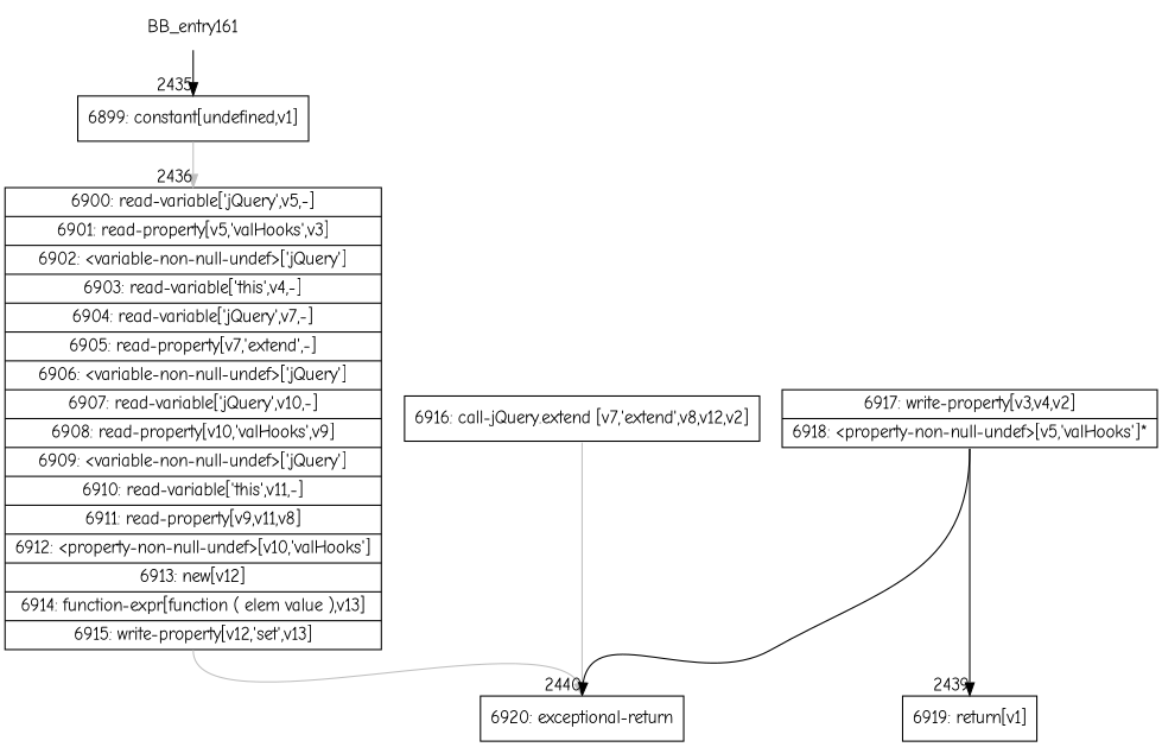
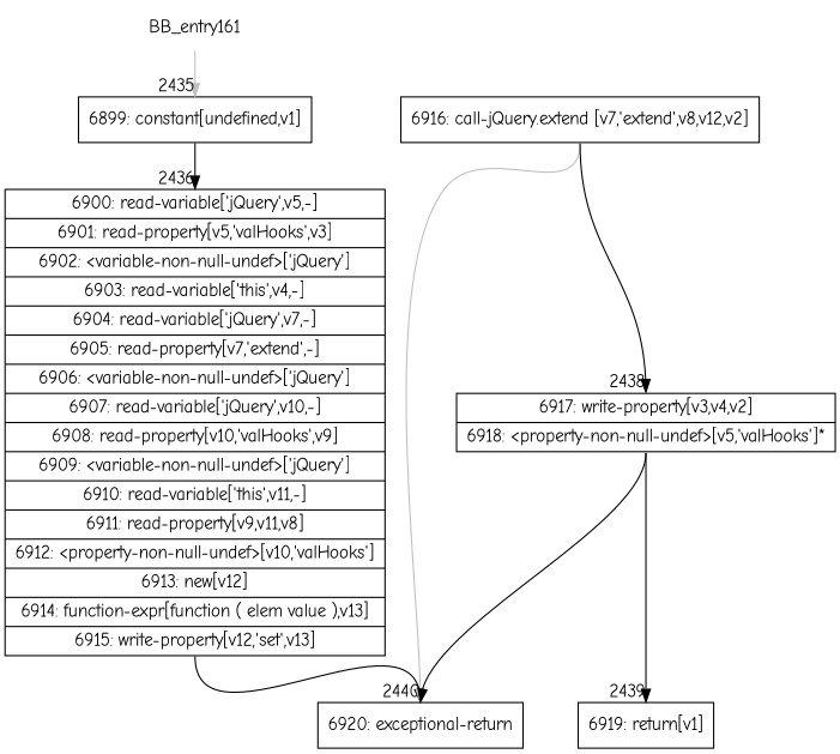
  digraph {
    fontname="Comic Neue"
    rankdir=TD
    node [fontname="Comic Neue" shape=record]
    edge [fontname="Comic Neue" headport=n tailport=s]
    n1 [label=BB_entry161 shape=none]
    n2 [label="{6899: constant[undefined,v1]}"]
    n3 [label="{6900: read-variable['jQuery',v5,-]|6901: read-property[v5,'valHooks',v3]|6902: \<variable-non-null-undef\>['jQuery']|6903: read-variable['this',v4,-]|6904: read-variable['jQuery',v7,-]|6905: read-property[v7,'extend',-]|6906: \<variable-non-null-undef\>['jQuery']|6907: read-variable['jQuery',v10,-]|6908: read-property[v10,'valHooks',v9]|6909: \<variable-non-null-undef\>['jQuery']|6910: read-variable['this',v11,-]|6911: read-property[v9,v11,v8]|6912: \<property-non-null-undef\>[v10,'valHooks']|6913: new[v12]|6914: function-expr[function ( elem value ),v13]|6915: write-property[v12,'set',v13]}"]
    n4 [label="{6920: exceptional-return}"]
    n5 [label="{6916: call-jQuery.extend [v7,'extend',v8,v12,v2]}"]
    n6 [label="{6917: write-property[v3,v4,v2]|6918: \<property-non-null-undef\>[v5,'valHooks']*}"]
    n7 [label="{6919: return[v1]}"]
-   n1 -> n2 [headlabel="    2435"]
-   n2 -> n3 [headlabel="      2436" color=gray]
-   n3 -> n4 [color=gray headlabel="      2440"]
+   n1 -> n2 [headlabel="    2435" color=gray]
+   n2 -> n3 [headlabel="      2436"]
+   n3 -> n4 [color=black headlabel="      2440"]
    n5 -> n4 [color=gray]
+   n5 -> n6 [headlabel="      2438"]
    n6 -> n4 [color=black]
    n6 -> n7 [headlabel="      2439"]
  }
